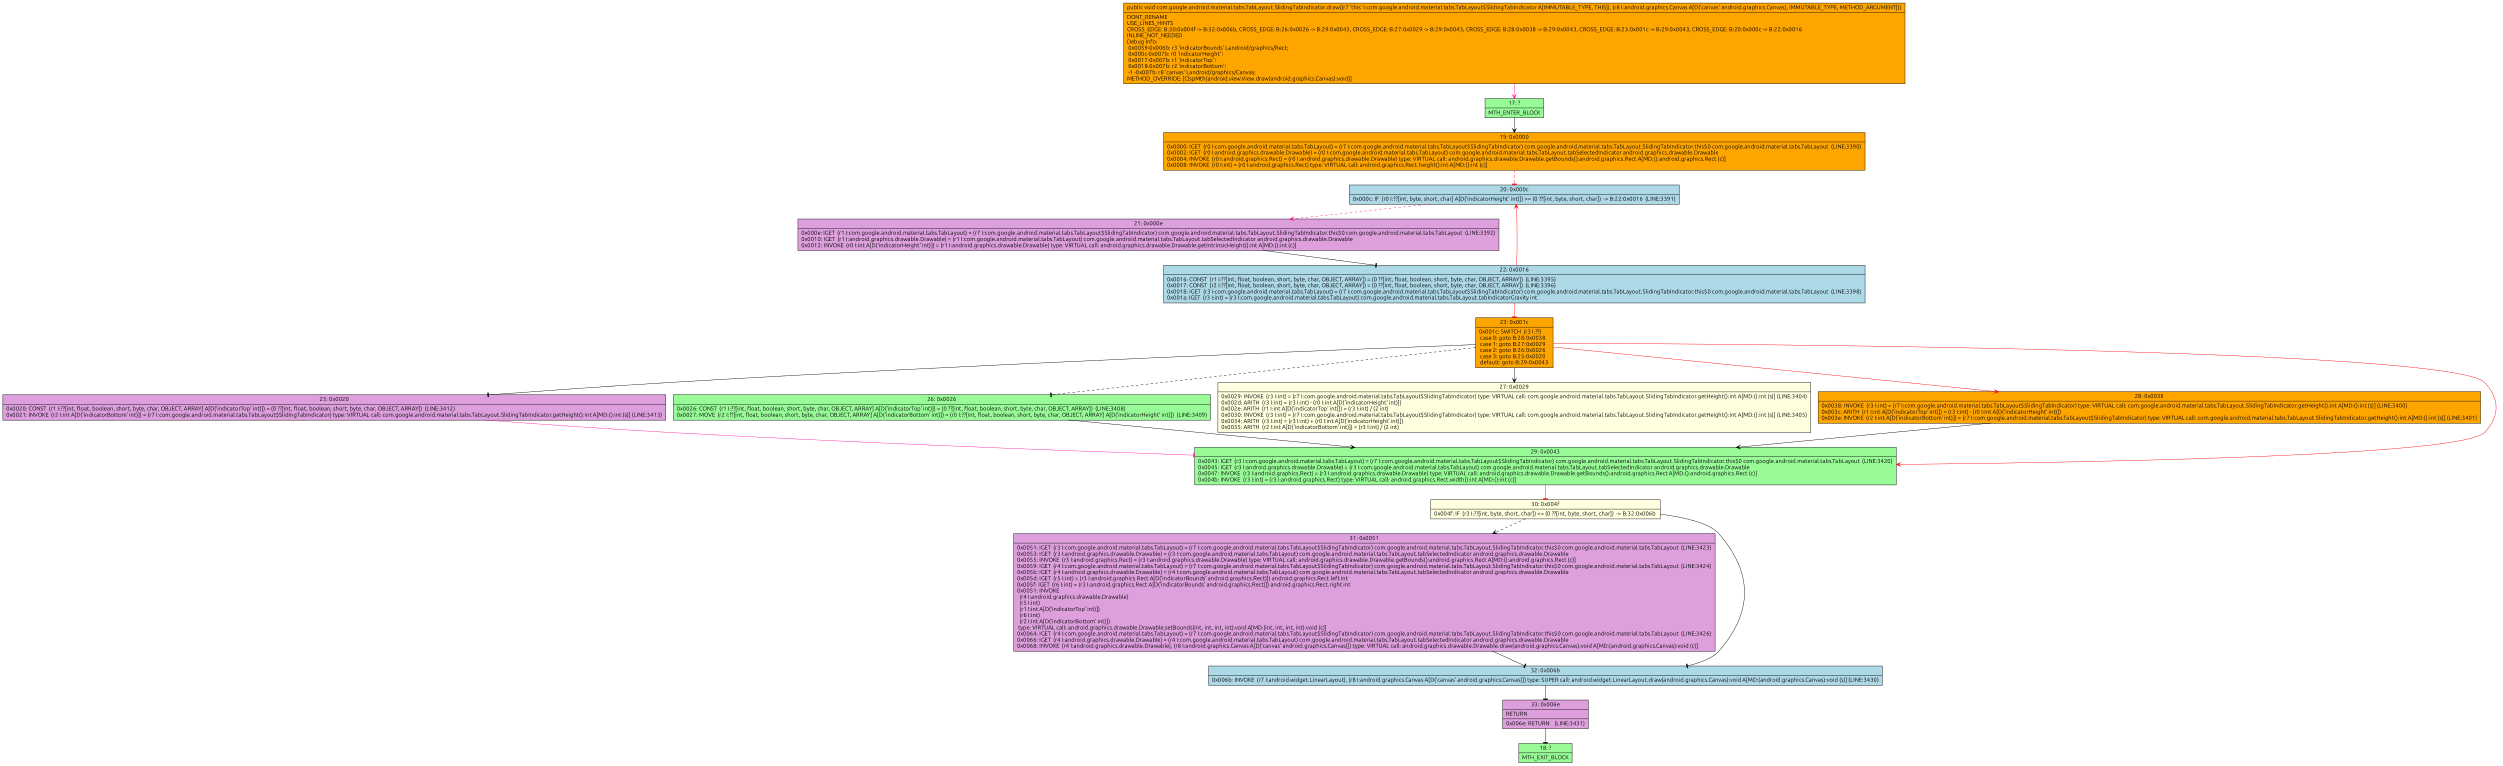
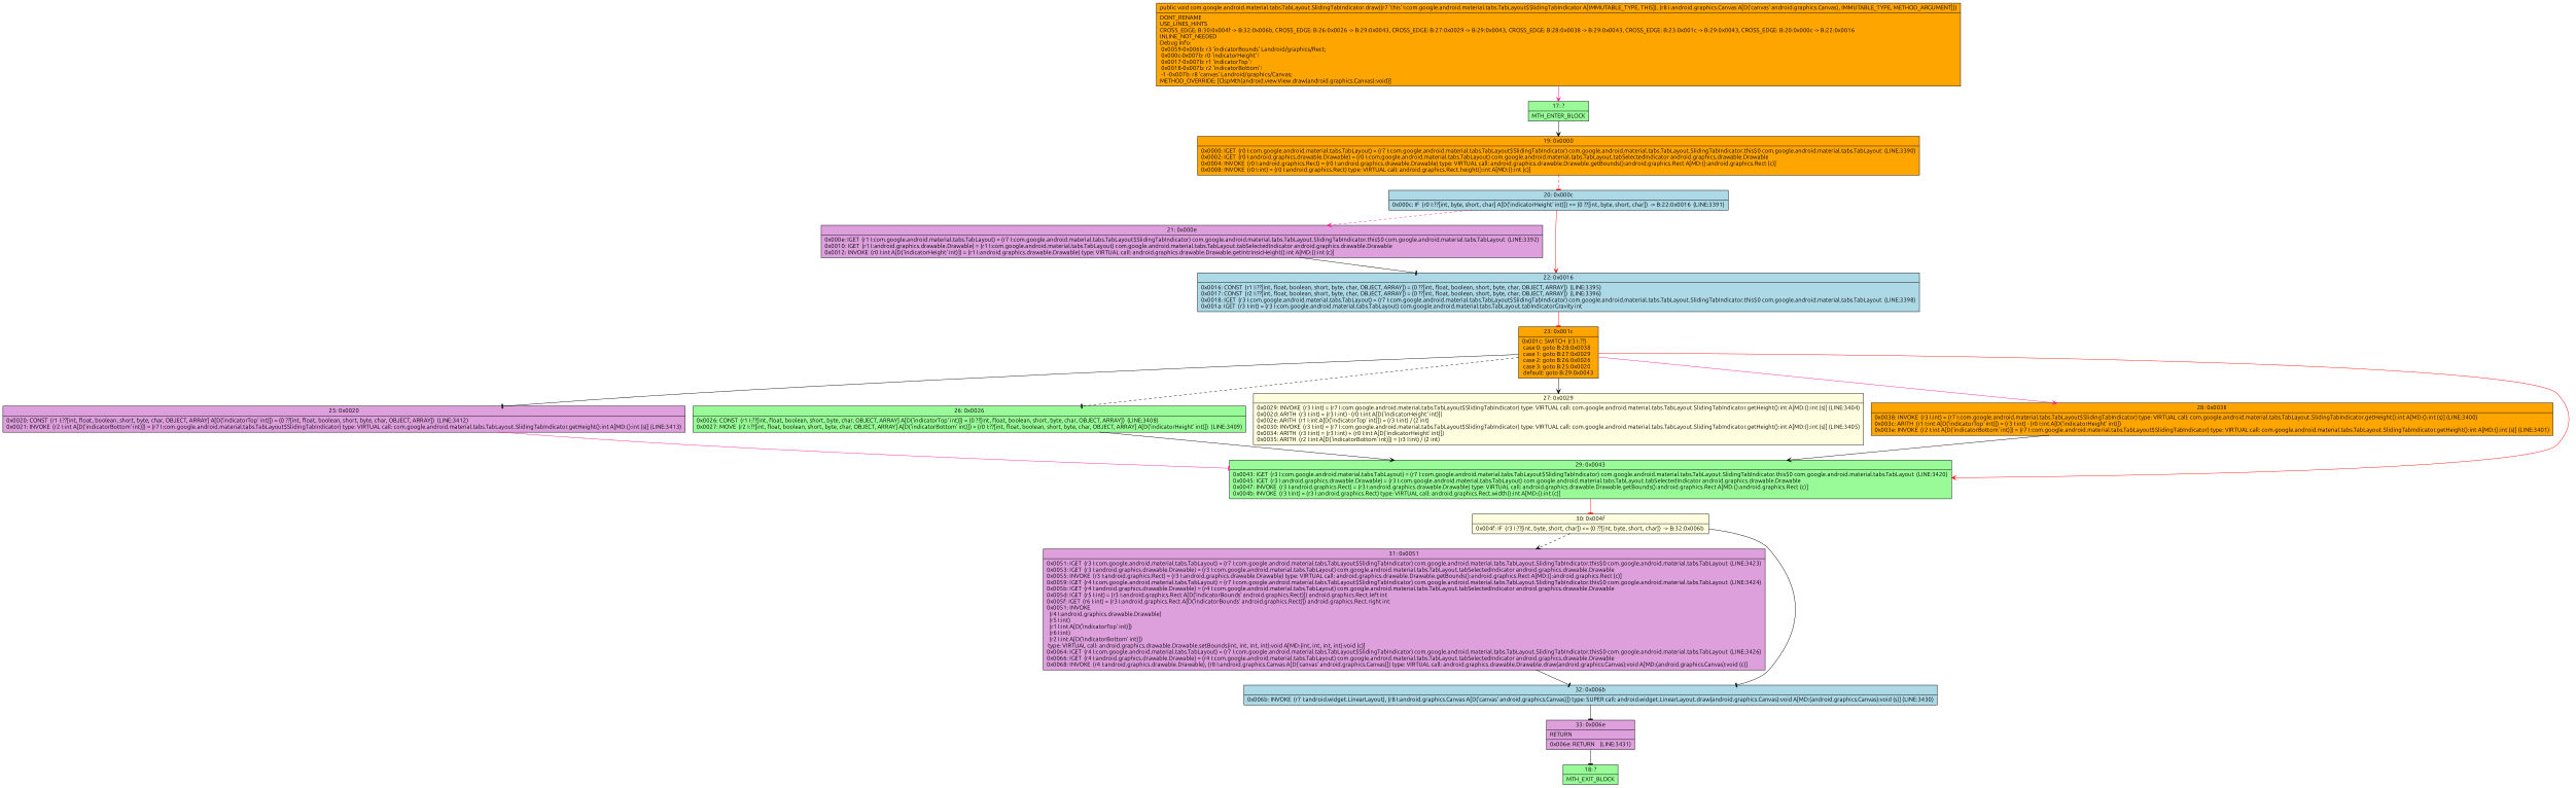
  digraph {
    fontname=Ubuntu
    node [fillcolor=palegreen fontname=Ubuntu shape=record style=filled]
    edge [arrowhead=tee color=black fontname=Ubuntu]
    n1 [label="{17\:\ ?|MTH_ENTER_BLOCK\l}"]
    n2 [fillcolor=orange label="{19\:\ 0x0000|0x0000: IGET  (r0 I:com.google.android.material.tabs.TabLayout) = (r7 I:com.google.android.material.tabs.TabLayout$SlidingTabIndicator) com.google.android.material.tabs.TabLayout.SlidingTabIndicator.this$0 com.google.android.material.tabs.TabLayout  (LINE:3390)\l0x0002: IGET  (r0 I:android.graphics.drawable.Drawable) = (r0 I:com.google.android.material.tabs.TabLayout) com.google.android.material.tabs.TabLayout.tabSelectedIndicator android.graphics.drawable.Drawable \l0x0004: INVOKE  (r0 I:android.graphics.Rect) = (r0 I:android.graphics.drawable.Drawable) type: VIRTUAL call: android.graphics.drawable.Drawable.getBounds():android.graphics.Rect A[MD:():android.graphics.Rect (c)]\l0x0008: INVOKE  (r0 I:int) = (r0 I:android.graphics.Rect) type: VIRTUAL call: android.graphics.Rect.height():int A[MD:():int (c)]\l}"]
    n3 [fillcolor=lightblue label="{20\:\ 0x000c|0x000c: IF  (r0 I:??[int, byte, short, char] A[D('indicatorHeight' int)]) \>= (0 ??[int, byte, short, char])  \-\> B:22:0x0016  (LINE:3391)\l}"]
    n4 [fillcolor=plum label="{21\:\ 0x000e|0x000e: IGET  (r1 I:com.google.android.material.tabs.TabLayout) = (r7 I:com.google.android.material.tabs.TabLayout$SlidingTabIndicator) com.google.android.material.tabs.TabLayout.SlidingTabIndicator.this$0 com.google.android.material.tabs.TabLayout  (LINE:3392)\l0x0010: IGET  (r1 I:android.graphics.drawable.Drawable) = (r1 I:com.google.android.material.tabs.TabLayout) com.google.android.material.tabs.TabLayout.tabSelectedIndicator android.graphics.drawable.Drawable \l0x0012: INVOKE  (r0 I:int A[D('indicatorHeight' int)]) = (r1 I:android.graphics.drawable.Drawable) type: VIRTUAL call: android.graphics.drawable.Drawable.getIntrinsicHeight():int A[MD:():int (c)]\l}"]
    n5 [fillcolor=lightblue label="{22\:\ 0x0016|0x0016: CONST  (r1 I:??[int, float, boolean, short, byte, char, OBJECT, ARRAY]) = (0 ??[int, float, boolean, short, byte, char, OBJECT, ARRAY])  (LINE:3395)\l0x0017: CONST  (r2 I:??[int, float, boolean, short, byte, char, OBJECT, ARRAY]) = (0 ??[int, float, boolean, short, byte, char, OBJECT, ARRAY])  (LINE:3396)\l0x0018: IGET  (r3 I:com.google.android.material.tabs.TabLayout) = (r7 I:com.google.android.material.tabs.TabLayout$SlidingTabIndicator) com.google.android.material.tabs.TabLayout.SlidingTabIndicator.this$0 com.google.android.material.tabs.TabLayout  (LINE:3398)\l0x001a: IGET  (r3 I:int) = (r3 I:com.google.android.material.tabs.TabLayout) com.google.android.material.tabs.TabLayout.tabIndicatorGravity int \l}"]
    n6 [fillcolor=orange label="{23\:\ 0x001c|0x001c: SWITCH  (r3 I:??)\l case 0: goto B:28:0x0038\l case 1: goto B:27:0x0029\l case 2: goto B:26:0x0026\l case 3: goto B:25:0x0020\l default: goto B:29:0x0043 \l}"]
    n7 [fillcolor=plum label="{25\:\ 0x0020|0x0020: CONST  (r1 I:??[int, float, boolean, short, byte, char, OBJECT, ARRAY] A[D('indicatorTop' int)]) = (0 ??[int, float, boolean, short, byte, char, OBJECT, ARRAY])  (LINE:3412)\l0x0021: INVOKE  (r2 I:int A[D('indicatorBottom' int)]) = (r7 I:com.google.android.material.tabs.TabLayout$SlidingTabIndicator) type: VIRTUAL call: com.google.android.material.tabs.TabLayout.SlidingTabIndicator.getHeight():int A[MD:():int (s)] (LINE:3413)\l}"]
    n8 [label="{26\:\ 0x0026|0x0026: CONST  (r1 I:??[int, float, boolean, short, byte, char, OBJECT, ARRAY] A[D('indicatorTop' int)]) = (0 ??[int, float, boolean, short, byte, char, OBJECT, ARRAY])  (LINE:3408)\l0x0027: MOVE  (r2 I:??[int, float, boolean, short, byte, char, OBJECT, ARRAY] A[D('indicatorBottom' int)]) = (r0 I:??[int, float, boolean, short, byte, char, OBJECT, ARRAY] A[D('indicatorHeight' int)])  (LINE:3409)\l}"]
    n9 [fillcolor=lightyellow label="{27\:\ 0x0029|0x0029: INVOKE  (r3 I:int) = (r7 I:com.google.android.material.tabs.TabLayout$SlidingTabIndicator) type: VIRTUAL call: com.google.android.material.tabs.TabLayout.SlidingTabIndicator.getHeight():int A[MD:():int (s)] (LINE:3404)\l0x002d: ARITH  (r3 I:int) = (r3 I:int) \- (r0 I:int A[D('indicatorHeight' int)]) \l0x002e: ARITH  (r1 I:int A[D('indicatorTop' int)]) = (r3 I:int) \/ (2 int) \l0x0030: INVOKE  (r3 I:int) = (r7 I:com.google.android.material.tabs.TabLayout$SlidingTabIndicator) type: VIRTUAL call: com.google.android.material.tabs.TabLayout.SlidingTabIndicator.getHeight():int A[MD:():int (s)] (LINE:3405)\l0x0034: ARITH  (r3 I:int) = (r3 I:int) + (r0 I:int A[D('indicatorHeight' int)]) \l0x0035: ARITH  (r2 I:int A[D('indicatorBottom' int)]) = (r3 I:int) \/ (2 int) \l}"]
    n10 [fillcolor=orange label="{28\:\ 0x0038|0x0038: INVOKE  (r3 I:int) = (r7 I:com.google.android.material.tabs.TabLayout$SlidingTabIndicator) type: VIRTUAL call: com.google.android.material.tabs.TabLayout.SlidingTabIndicator.getHeight():int A[MD:():int (s)] (LINE:3400)\l0x003c: ARITH  (r1 I:int A[D('indicatorTop' int)]) = (r3 I:int) \- (r0 I:int A[D('indicatorHeight' int)]) \l0x003e: INVOKE  (r2 I:int A[D('indicatorBottom' int)]) = (r7 I:com.google.android.material.tabs.TabLayout$SlidingTabIndicator) type: VIRTUAL call: com.google.android.material.tabs.TabLayout.SlidingTabIndicator.getHeight():int A[MD:():int (s)] (LINE:3401)\l}"]
    n11 [label="{29\:\ 0x0043|0x0043: IGET  (r3 I:com.google.android.material.tabs.TabLayout) = (r7 I:com.google.android.material.tabs.TabLayout$SlidingTabIndicator) com.google.android.material.tabs.TabLayout.SlidingTabIndicator.this$0 com.google.android.material.tabs.TabLayout  (LINE:3420)\l0x0045: IGET  (r3 I:android.graphics.drawable.Drawable) = (r3 I:com.google.android.material.tabs.TabLayout) com.google.android.material.tabs.TabLayout.tabSelectedIndicator android.graphics.drawable.Drawable \l0x0047: INVOKE  (r3 I:android.graphics.Rect) = (r3 I:android.graphics.drawable.Drawable) type: VIRTUAL call: android.graphics.drawable.Drawable.getBounds():android.graphics.Rect A[MD:():android.graphics.Rect (c)]\l0x004b: INVOKE  (r3 I:int) = (r3 I:android.graphics.Rect) type: VIRTUAL call: android.graphics.Rect.width():int A[MD:():int (c)]\l}"]
    n12 [fillcolor=lightyellow label="{30\:\ 0x004f|0x004f: IF  (r3 I:??[int, byte, short, char]) \<= (0 ??[int, byte, short, char])  \-\> B:32:0x006b \l}"]
    n13 [fillcolor=plum label="{31\:\ 0x0051|0x0051: IGET  (r3 I:com.google.android.material.tabs.TabLayout) = (r7 I:com.google.android.material.tabs.TabLayout$SlidingTabIndicator) com.google.android.material.tabs.TabLayout.SlidingTabIndicator.this$0 com.google.android.material.tabs.TabLayout  (LINE:3423)\l0x0053: IGET  (r3 I:android.graphics.drawable.Drawable) = (r3 I:com.google.android.material.tabs.TabLayout) com.google.android.material.tabs.TabLayout.tabSelectedIndicator android.graphics.drawable.Drawable \l0x0055: INVOKE  (r3 I:android.graphics.Rect) = (r3 I:android.graphics.drawable.Drawable) type: VIRTUAL call: android.graphics.drawable.Drawable.getBounds():android.graphics.Rect A[MD:():android.graphics.Rect (c)]\l0x0059: IGET  (r4 I:com.google.android.material.tabs.TabLayout) = (r7 I:com.google.android.material.tabs.TabLayout$SlidingTabIndicator) com.google.android.material.tabs.TabLayout.SlidingTabIndicator.this$0 com.google.android.material.tabs.TabLayout  (LINE:3424)\l0x005b: IGET  (r4 I:android.graphics.drawable.Drawable) = (r4 I:com.google.android.material.tabs.TabLayout) com.google.android.material.tabs.TabLayout.tabSelectedIndicator android.graphics.drawable.Drawable \l0x005d: IGET  (r5 I:int) = (r3 I:android.graphics.Rect A[D('indicatorBounds' android.graphics.Rect)]) android.graphics.Rect.left int \l0x005f: IGET  (r6 I:int) = (r3 I:android.graphics.Rect A[D('indicatorBounds' android.graphics.Rect)]) android.graphics.Rect.right int \l0x0051: INVOKE  \l  (r4 I:android.graphics.drawable.Drawable)\l  (r5 I:int)\l  (r1 I:int A[D('indicatorTop' int)])\l  (r6 I:int)\l  (r2 I:int A[D('indicatorBottom' int)])\l type: VIRTUAL call: android.graphics.drawable.Drawable.setBounds(int, int, int, int):void A[MD:(int, int, int, int):void (c)]\l0x0064: IGET  (r4 I:com.google.android.material.tabs.TabLayout) = (r7 I:com.google.android.material.tabs.TabLayout$SlidingTabIndicator) com.google.android.material.tabs.TabLayout.SlidingTabIndicator.this$0 com.google.android.material.tabs.TabLayout  (LINE:3426)\l0x0066: IGET  (r4 I:android.graphics.drawable.Drawable) = (r4 I:com.google.android.material.tabs.TabLayout) com.google.android.material.tabs.TabLayout.tabSelectedIndicator android.graphics.drawable.Drawable \l0x0068: INVOKE  (r4 I:android.graphics.drawable.Drawable), (r8 I:android.graphics.Canvas A[D('canvas' android.graphics.Canvas)]) type: VIRTUAL call: android.graphics.drawable.Drawable.draw(android.graphics.Canvas):void A[MD:(android.graphics.Canvas):void (c)]\l}"]
    n14 [fillcolor=lightblue label="{32\:\ 0x006b|0x006b: INVOKE  (r7 I:android.widget.LinearLayout), (r8 I:android.graphics.Canvas A[D('canvas' android.graphics.Canvas)]) type: SUPER call: android.widget.LinearLayout.draw(android.graphics.Canvas):void A[MD:(android.graphics.Canvas):void (s)] (LINE:3430)\l}"]
    n15 [fillcolor=plum label="{33\:\ 0x006e|RETURN\l|0x006e: RETURN    (LINE:3431)\l}"]
    n16 [label="{18\:\ ?|MTH_EXIT_BLOCK\l}"]
    n17 [fillcolor=orange label="{public void com.google.android.material.tabs.TabLayout.SlidingTabIndicator.draw((r7 'this' I:com.google.android.material.tabs.TabLayout$SlidingTabIndicator A[IMMUTABLE_TYPE, THIS]), (r8 I:android.graphics.Canvas A[D('canvas' android.graphics.Canvas), IMMUTABLE_TYPE, METHOD_ARGUMENT]))  | DONT_RENAME\lUSE_LINES_HINTS\lCROSS_EDGE: B:30:0x004f \-\> B:32:0x006b, CROSS_EDGE: B:26:0x0026 \-\> B:29:0x0043, CROSS_EDGE: B:27:0x0029 \-\> B:29:0x0043, CROSS_EDGE: B:28:0x0038 \-\> B:29:0x0043, CROSS_EDGE: B:23:0x001c \-\> B:29:0x0043, CROSS_EDGE: B:20:0x000c \-\> B:22:0x0016\lINLINE_NOT_NEEDED\lDebug Info:\l  0x0059\-0x006b: r3 'indicatorBounds' Landroid\/graphics\/Rect;\l  0x000c\-0x007b: r0 'indicatorHeight' I\l  0x0017\-0x007b: r1 'indicatorTop' I\l  0x0018\-0x007b: r2 'indicatorBottom' I\l  \-1 \-0x007b: r8 'canvas' Landroid\/graphics\/Canvas;\lMETHOD_OVERRIDE: [ClspMth\{android.view.View.draw(android.graphics.Canvas):void\}]\l}"]
    n1 -> n2 [arrowhead=vee]
    n2 -> n3 [color=red style=dashed]
    n3 -> n4 [arrowhead=vee color=deeppink style=dashed]
-   n5 -> n3 [arrowhead=vee color=red]
+   n3 -> n5 [arrowhead=vee color=red]
    n4 -> n5
    n5 -> n6 [color=red]
    n6 -> n7
    n6 -> n8 [style=dashed]
    n6 -> n9 [arrowhead=vee]
-   n6 -> n10 [arrowhead=vee color=red]
+   n6 -> n10 [arrowhead=vee color=deeppink]
    n6 -> n11 [arrowhead=vee color=red]
    n7 -> n11 [color=deeppink]
    n8 -> n11 [arrowhead=vee]
    n10 -> n11 [arrowhead=vee]
    n11 -> n12 [color=red]
    n12 -> n13 [arrowhead=vee style=dashed]
    n12 -> n14
    n13 -> n14
    n14 -> n15
    n15 -> n16
    n17 -> n1 [arrowhead=vee color=deeppink]
  }
